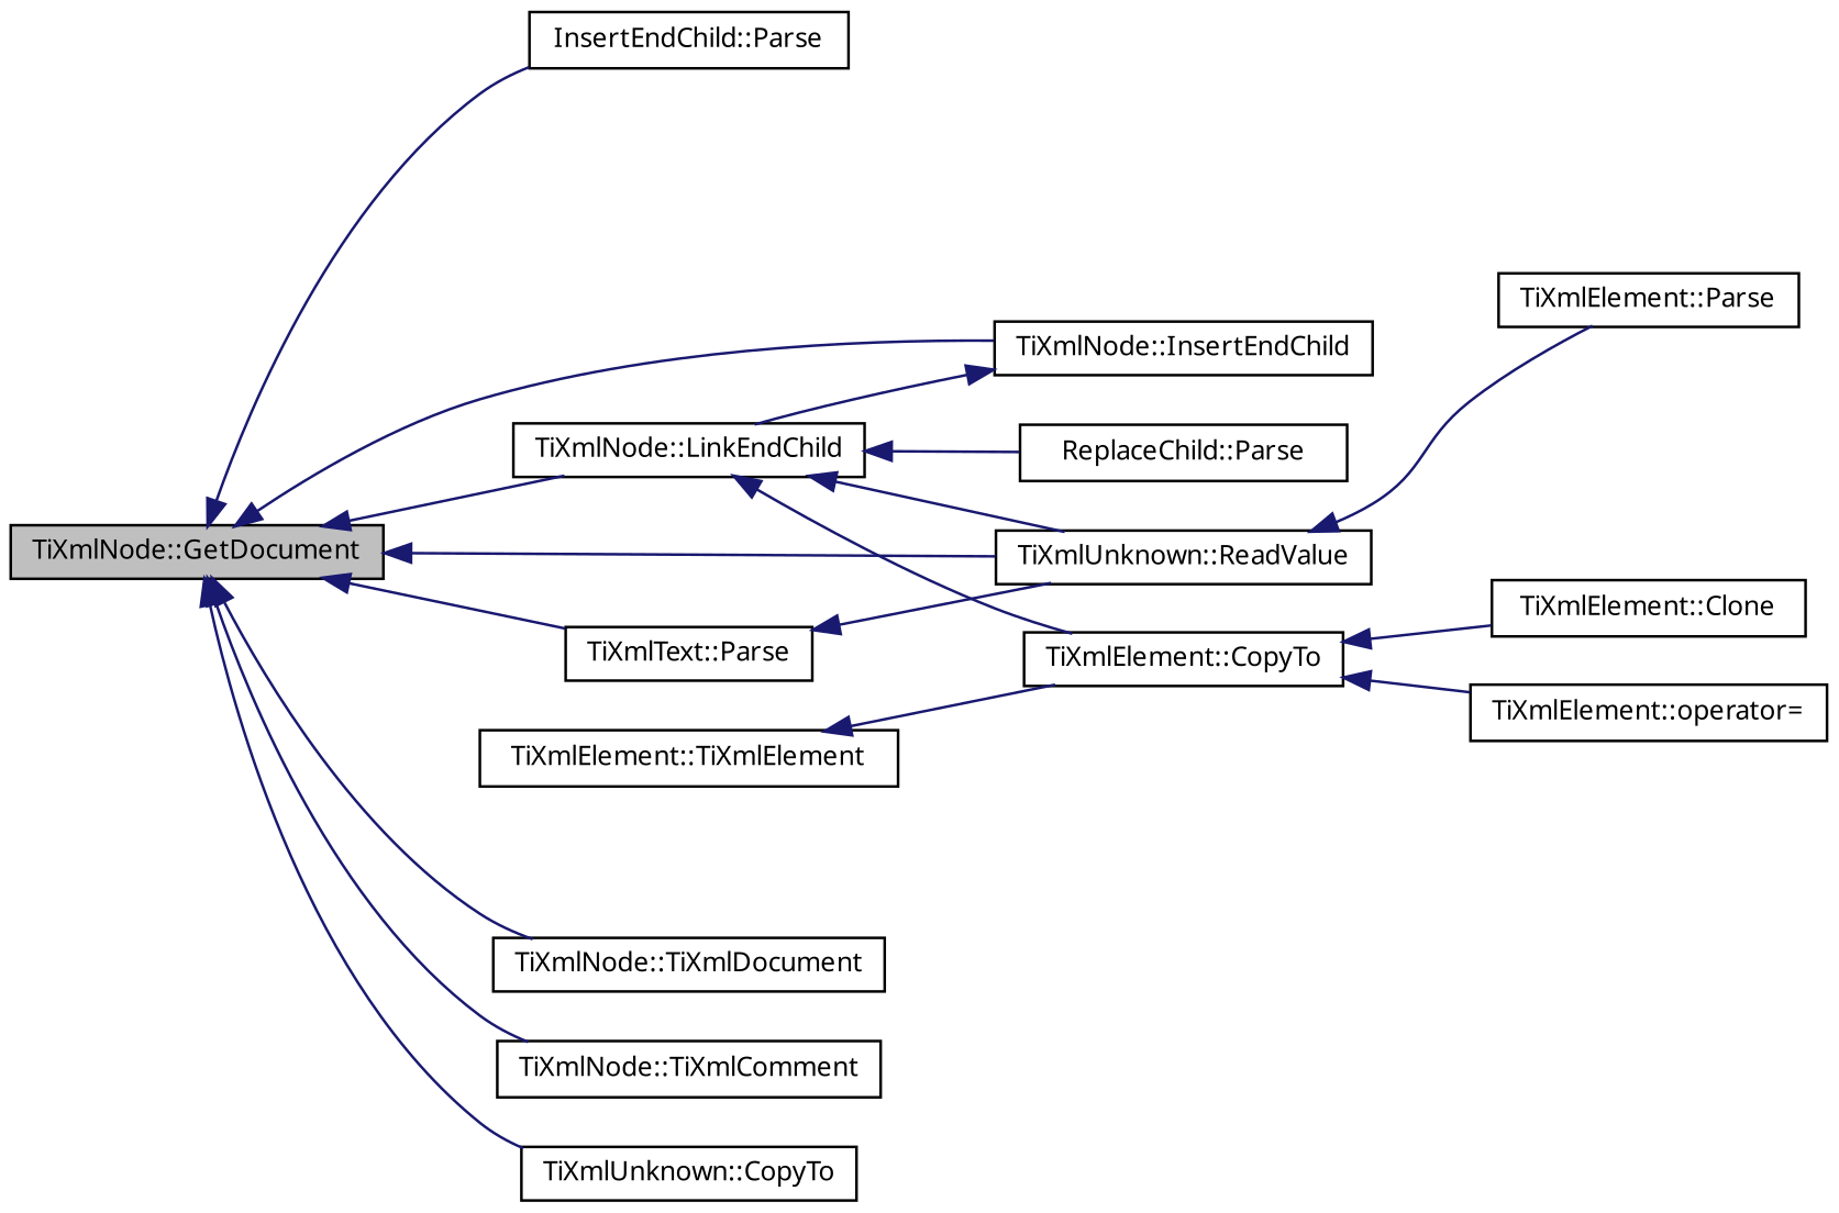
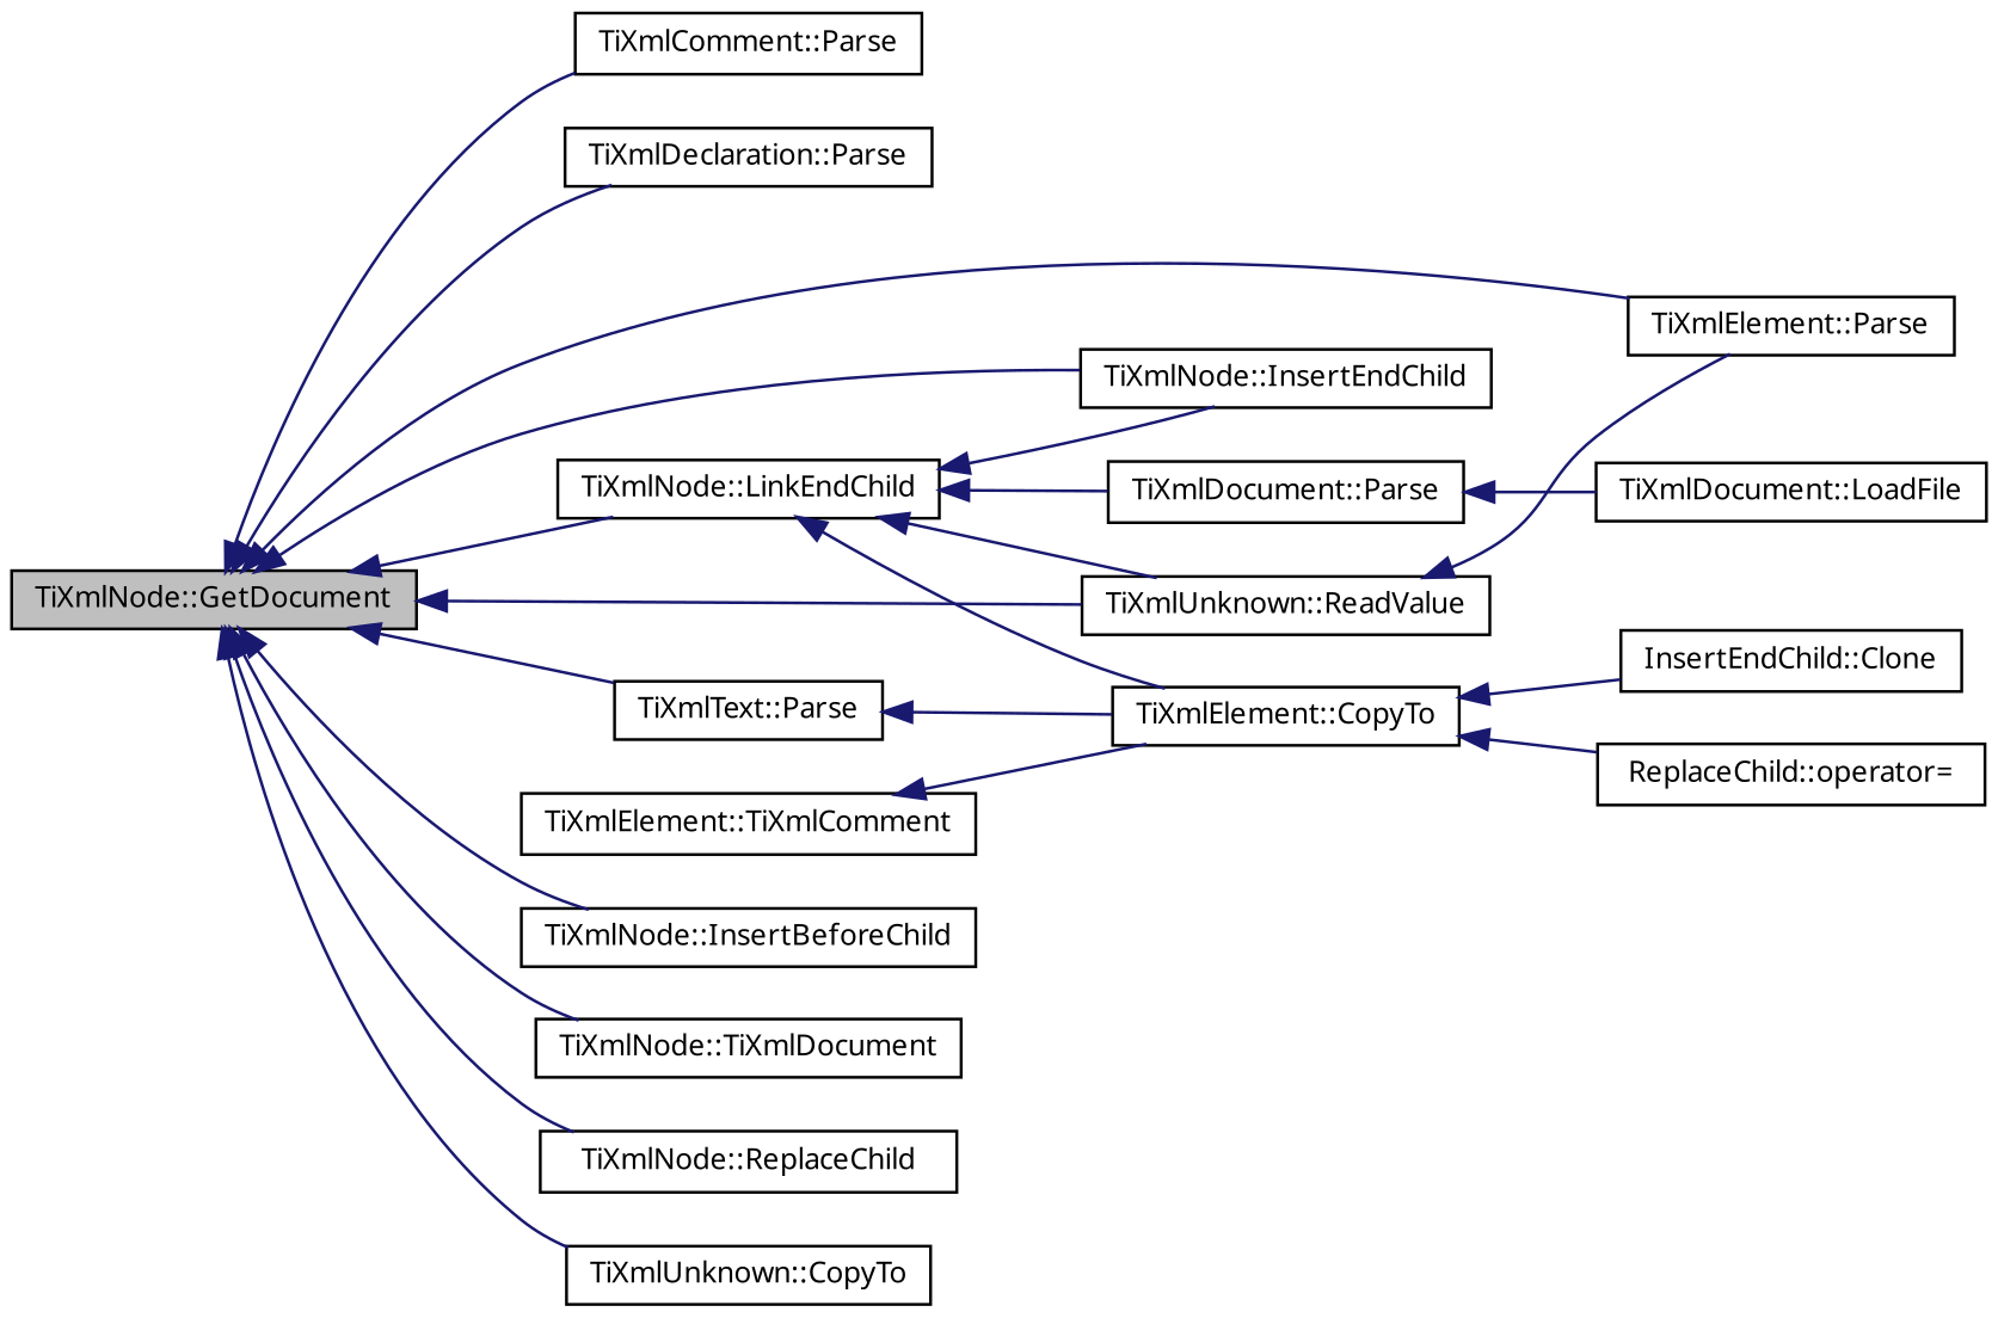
  digraph {
    fontname="Noto Sans"
    rankdir=LR
    node [color=black fillcolor=white fontname="Noto Sans" fontsize=10 shape=record style=filled]
    edge [color=midnightblue dir=back fontname="Noto Sans" fontsize=10 labelfontname=Helvetica labelfontsize=10 style=solid]
    n1 [fillcolor=grey75 fontcolor=black height=0.2 label="TiXmlNode::GetDocument" width=0.4]
    n2 [height=0.2 label="TiXmlNode::LinkEndChild" width=0.4]
    n3 [height=0.2 label="TiXmlNode::InsertEndChild" width=0.4]
    n4 [height=0.2 label="TiXmlUnknown::ReadValue" width=0.4]
    n5 [height=0.2 label="TiXmlElement::Parse" width=0.4]
+   n6 [height=0.2 label="TiXmlNode::InsertBeforeChild" width=0.4]
    n7 [height=0.2 label="TiXmlNode::TiXmlDocument" width=0.4]
-   n8 [height=0.2 label="TiXmlNode::TiXmlComment" width=0.4]
+   n8 [height=0.2 label="TiXmlNode::ReplaceChild" width=0.4]
    n9 [height=0.2 label="TiXmlUnknown::CopyTo" width=0.4]
-   n10 [height=0.2 label="InsertEndChild::Parse" width=0.4]
+   n10 [height=0.2 label="TiXmlComment::Parse" width=0.4]
    n11 [height=0.2 label="TiXmlText::Parse" width=0.4]
+   n12 [height=0.2 label="TiXmlDeclaration::Parse" width=0.4]
    n13 [height=0.2 label="TiXmlElement::CopyTo" width=0.4]
-   n14 [height=0.2 label="ReplaceChild::Parse" width=0.4]
-   n15 [height=0.2 label="TiXmlElement::operator=" width=0.4]
-   n16 [height=0.2 label="TiXmlElement::Clone" width=0.4]
-   n18 [height=0.2 label="TiXmlElement::TiXmlElement" width=0.4]
+   n14 [height=0.2 label="TiXmlDocument::Parse" width=0.4]
+   n15 [height=0.2 label="ReplaceChild::operator=" width=0.4]
+   n16 [height=0.2 label="InsertEndChild::Clone" width=0.4]
+   n17 [height=0.2 label="TiXmlDocument::LoadFile" width=0.4]
+   n18 [height=0.2 label="TiXmlElement::TiXmlComment" width=0.4]
    n1 -> n2
    n1 -> n3
    n1 -> n4
+   n1 -> n5
+   n1 -> n6
    n1 -> n7
    n1 -> n8
    n1 -> n9
    n1 -> n10
    n1 -> n11
-   n3 -> n2
+   n1 -> n12
+   n2 -> n3
    n2 -> n4
    n2 -> n13
    n2 -> n14
    n4 -> n5
-   n11 -> n4
+   n11 -> n13
    n13 -> n15
    n13 -> n16
+   n14 -> n17
    n18 -> n13
  }
